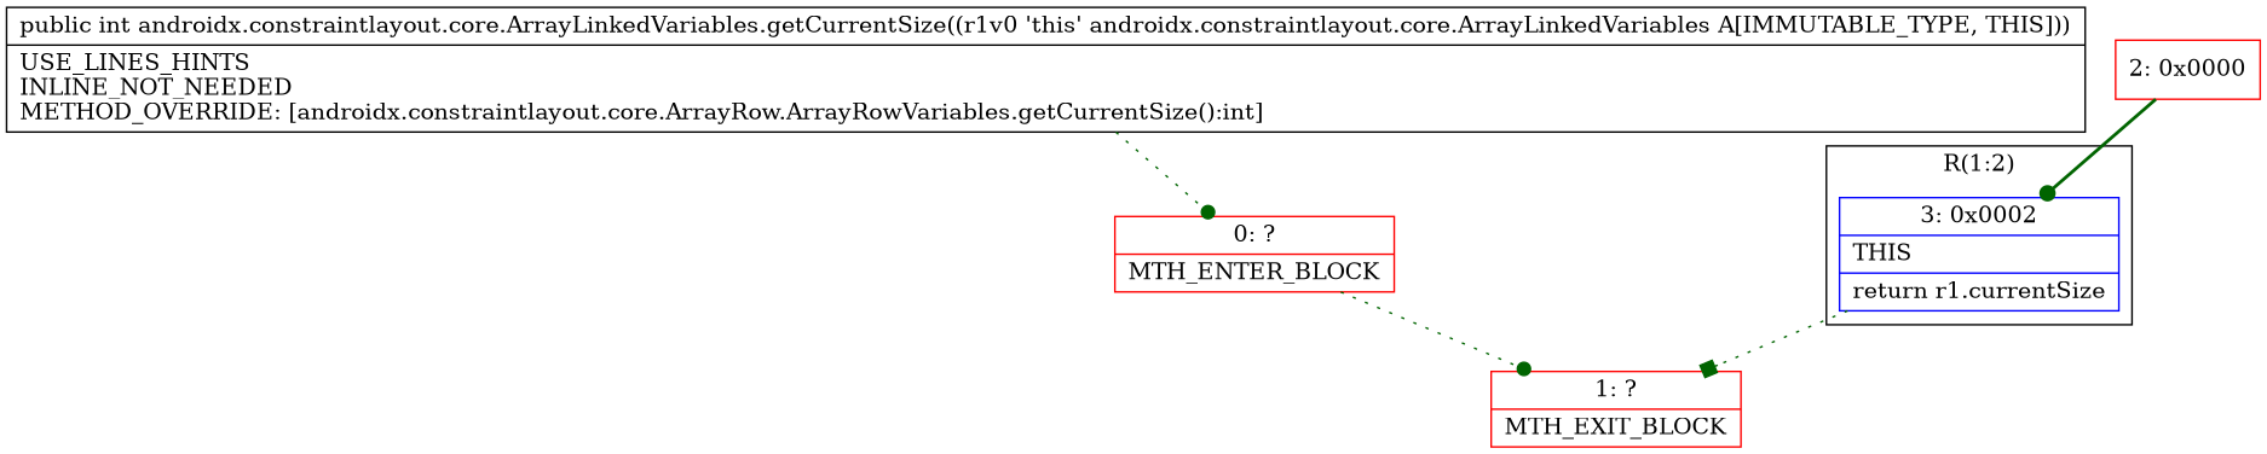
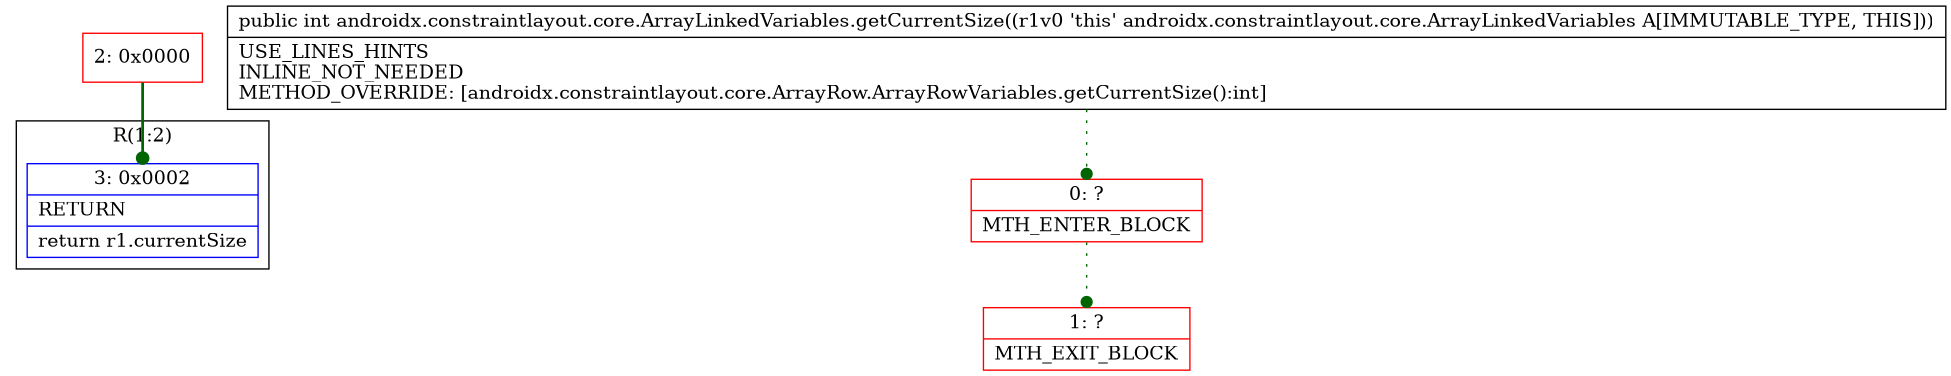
  digraph {
    node [color=red shape=record]
    edge [arrowhead=dot color=darkgreen style=dotted]
-   n1 [color=blue label="{3\:\ 0x0002|THIS\l|return r1.currentSize\l}"]
+   n1 [color=blue label="{3\:\ 0x0002|RETURN\l|return r1.currentSize\l}"]
    n2 [label="{1\:\ ?|MTH_EXIT_BLOCK\l}"]
    n3 [label="{0\:\ ?|MTH_ENTER_BLOCK\l}"]
    n4 [label="{2\:\ 0x0000}"]
    n5 [label="{public int androidx.constraintlayout.core.ArrayLinkedVariables.getCurrentSize((r1v0 'this' androidx.constraintlayout.core.ArrayLinkedVariables A[IMMUTABLE_TYPE, THIS]))  | USE_LINES_HINTS\lINLINE_NOT_NEEDED\lMETHOD_OVERRIDE: [androidx.constraintlayout.core.ArrayRow.ArrayRowVariables.getCurrentSize():int]\l}" color=""]
    subgraph cluster_1 {
      label="R(1:2)"
      n1
    }
-   n1 -> n2 [arrowhead=box]
    n3 -> n2
    n4 -> n1 [style=bold]
    n5 -> n3
  }
